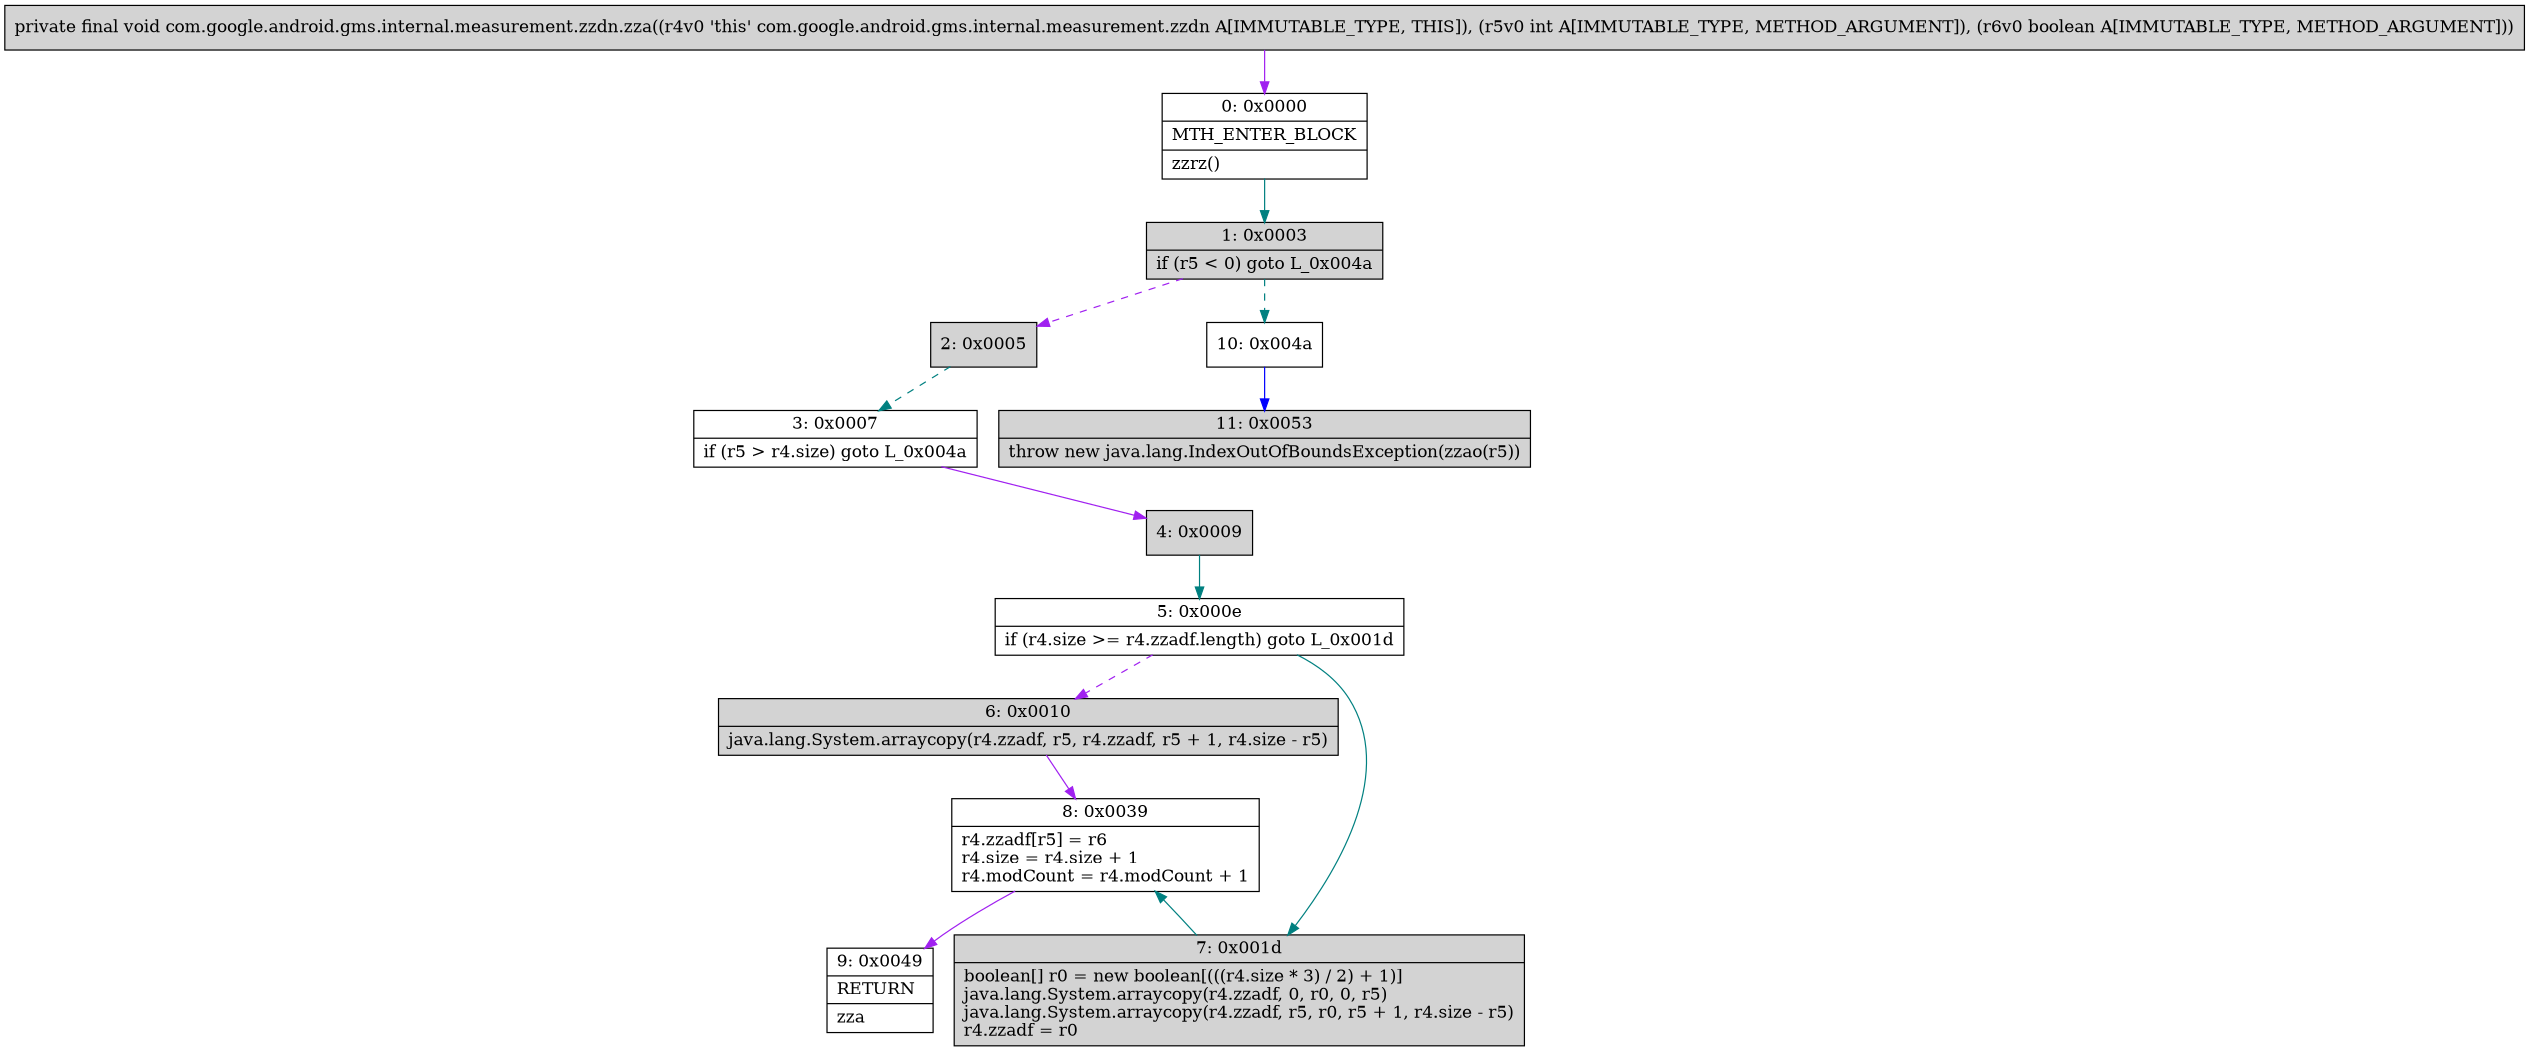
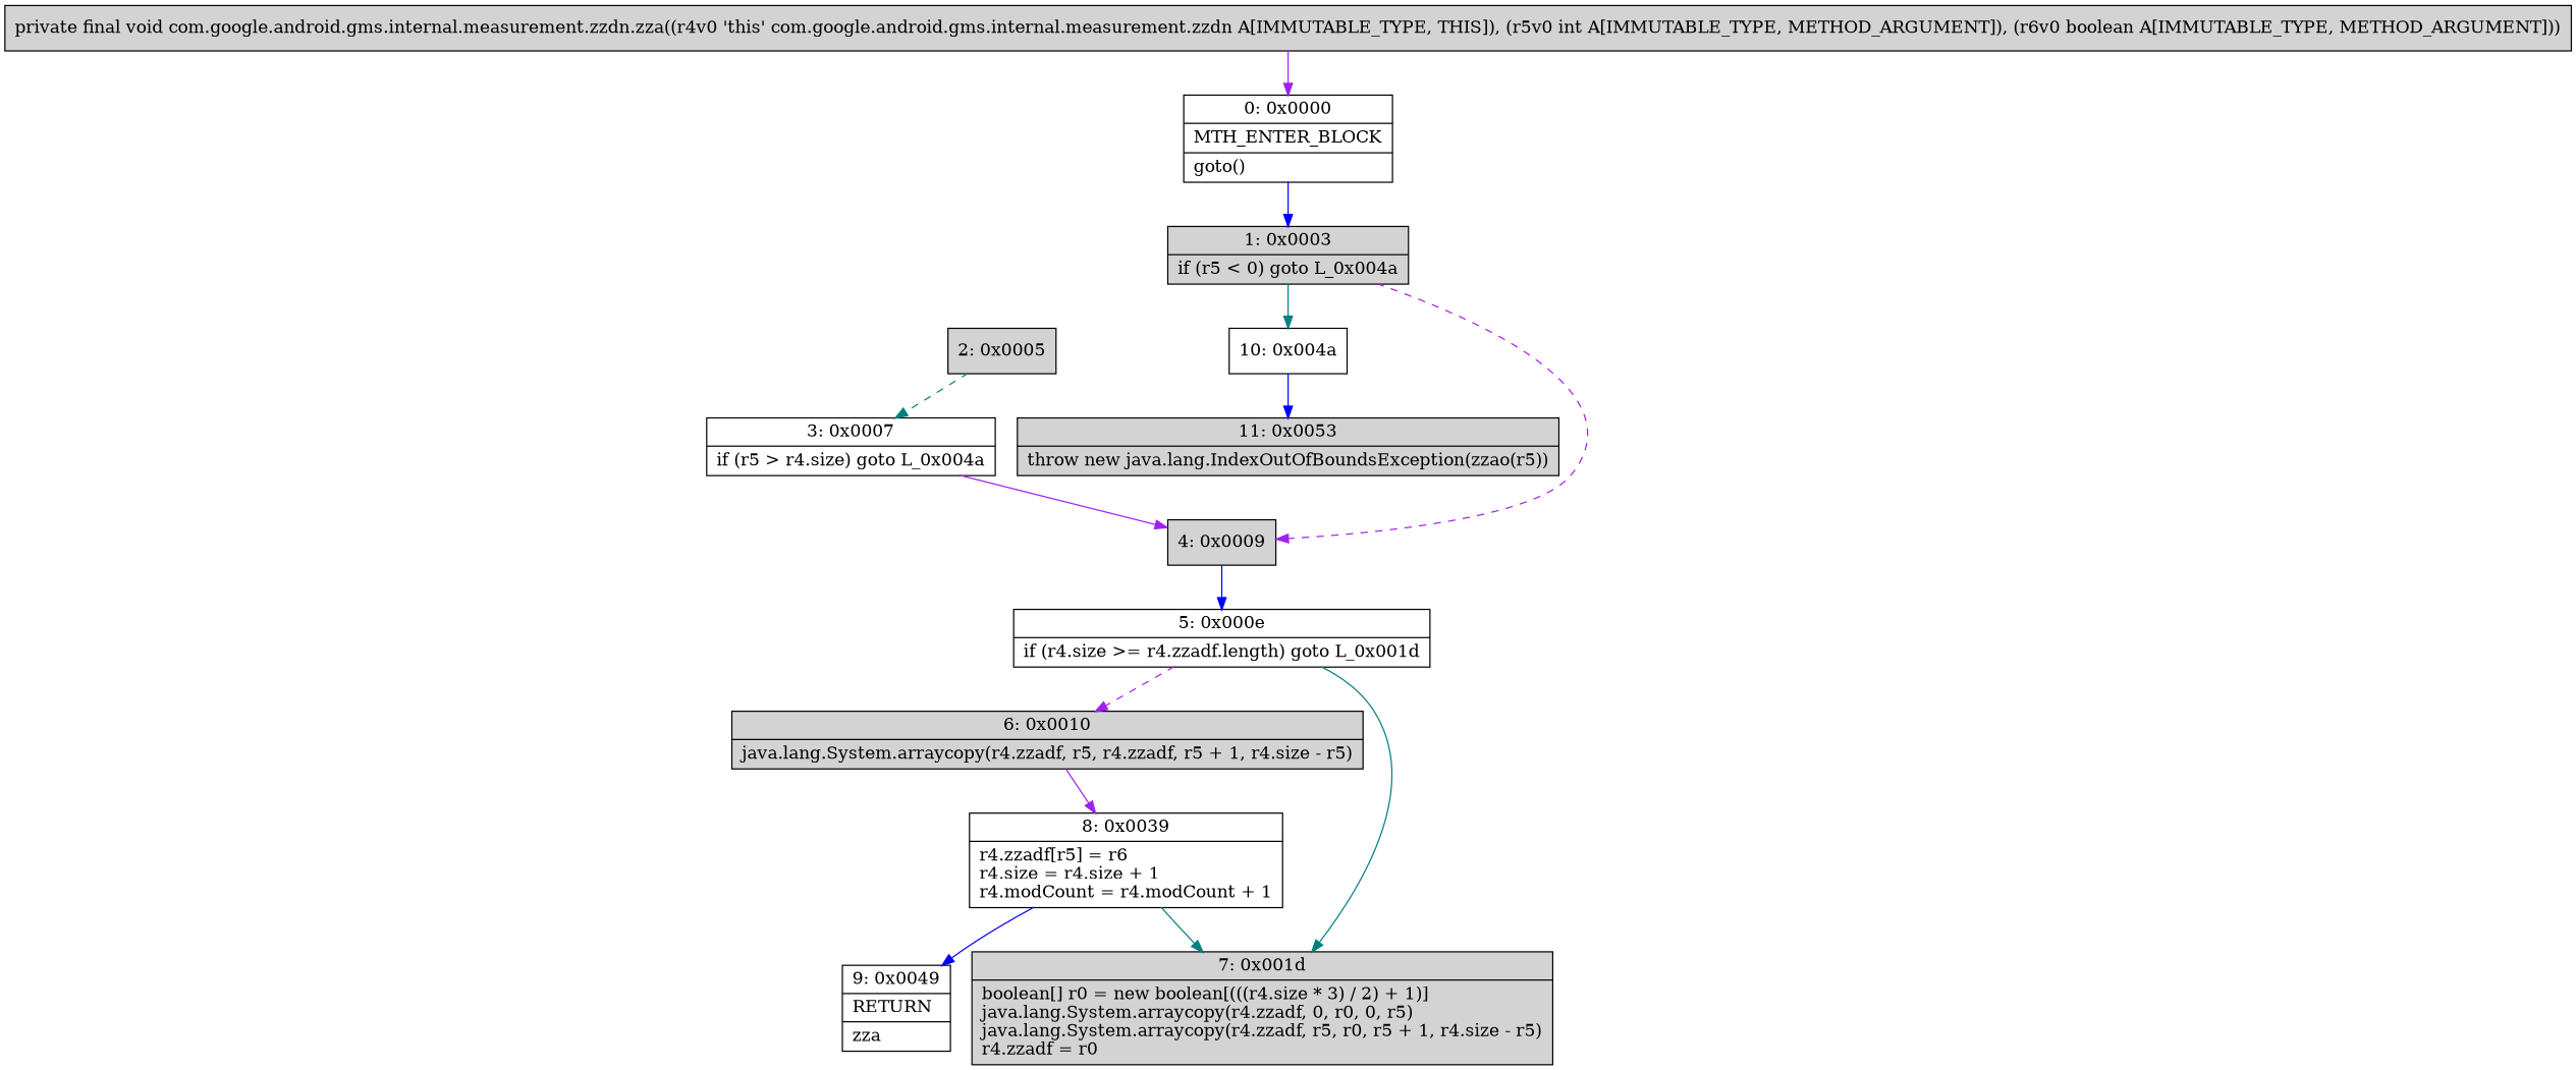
  digraph {
    node [fillcolor=lightgrey shape=record style=filled]
    edge [color=purple]
-   n1 [fillcolor=white label="{0\:\ 0x0000|MTH_ENTER_BLOCK\l|zzrz()\l}"]
+   n1 [fillcolor=white label="{0\:\ 0x0000|MTH_ENTER_BLOCK\l|goto()\l}"]
    n2 [label="{1\:\ 0x0003|if (r5 \< 0) goto L_0x004a\l}"]
    n3 [label="{2\:\ 0x0005}"]
    n4 [fillcolor=white label="{10\:\ 0x004a}"]
    n5 [fillcolor=white label="{3\:\ 0x0007|if (r5 \> r4.size) goto L_0x004a\l}"]
    n6 [label="{11\:\ 0x0053|throw new java.lang.IndexOutOfBoundsException(zzao(r5))\l}"]
    n7 [label="{4\:\ 0x0009}"]
    n8 [fillcolor=white label="{5\:\ 0x000e|if (r4.size \>= r4.zzadf.length) goto L_0x001d\l}"]
    n9 [label="{6\:\ 0x0010|java.lang.System.arraycopy(r4.zzadf, r5, r4.zzadf, r5 + 1, r4.size \- r5)\l}"]
    n10 [label="{7\:\ 0x001d|boolean[] r0 = new boolean[(((r4.size * 3) \/ 2) + 1)]\ljava.lang.System.arraycopy(r4.zzadf, 0, r0, 0, r5)\ljava.lang.System.arraycopy(r4.zzadf, r5, r0, r5 + 1, r4.size \- r5)\lr4.zzadf = r0\l}"]
    n11 [fillcolor=white label="{8\:\ 0x0039|r4.zzadf[r5] = r6\lr4.size = r4.size + 1\lr4.modCount = r4.modCount + 1\l}"]
    n12 [fillcolor=white label="{9\:\ 0x0049|RETURN\l|zza\l}"]
    n13 [label="{private final void com.google.android.gms.internal.measurement.zzdn.zza((r4v0 'this' com.google.android.gms.internal.measurement.zzdn A[IMMUTABLE_TYPE, THIS]), (r5v0 int A[IMMUTABLE_TYPE, METHOD_ARGUMENT]), (r6v0 boolean A[IMMUTABLE_TYPE, METHOD_ARGUMENT])) }"]
-   n1 -> n2 [color=teal]
-   n2 -> n3 [style=dashed]
-   n2 -> n4 [color=teal style=dashed]
+   n1 -> n2 [color=blue]
+   n2 -> n7 [style=dashed]
+   n2 -> n4 [color=teal]
    n3 -> n5 [color=teal style=dashed]
    n4 -> n6 [color=blue]
    n5 -> n7 [style=solid]
-   n7 -> n8 [color=teal]
+   n7 -> n8 [color=blue]
    n8 -> n9 [style=dashed]
    n8 -> n10 [color=teal]
    n9 -> n11
-   n10 -> n11 [color=teal]
-   n11 -> n12
+   n11 -> n10 [color=teal]
+   n11 -> n12 [color=blue]
    n13 -> n1
  }
